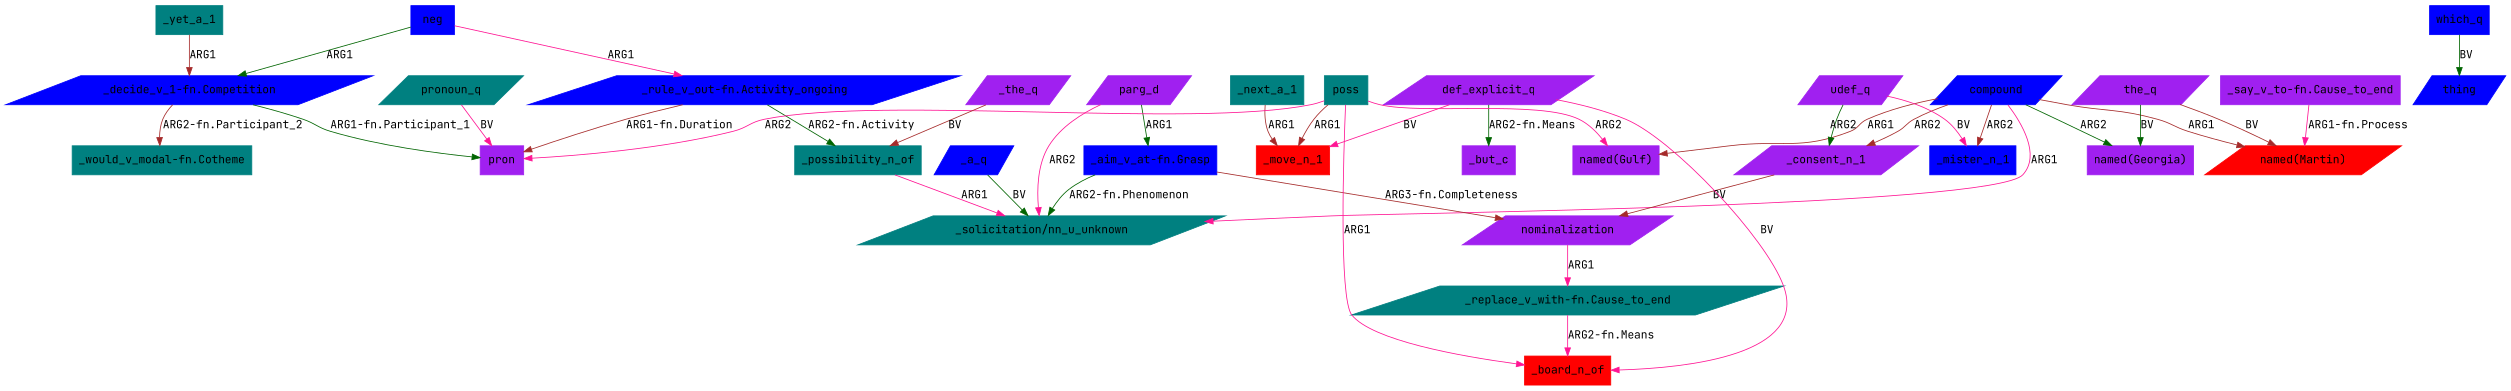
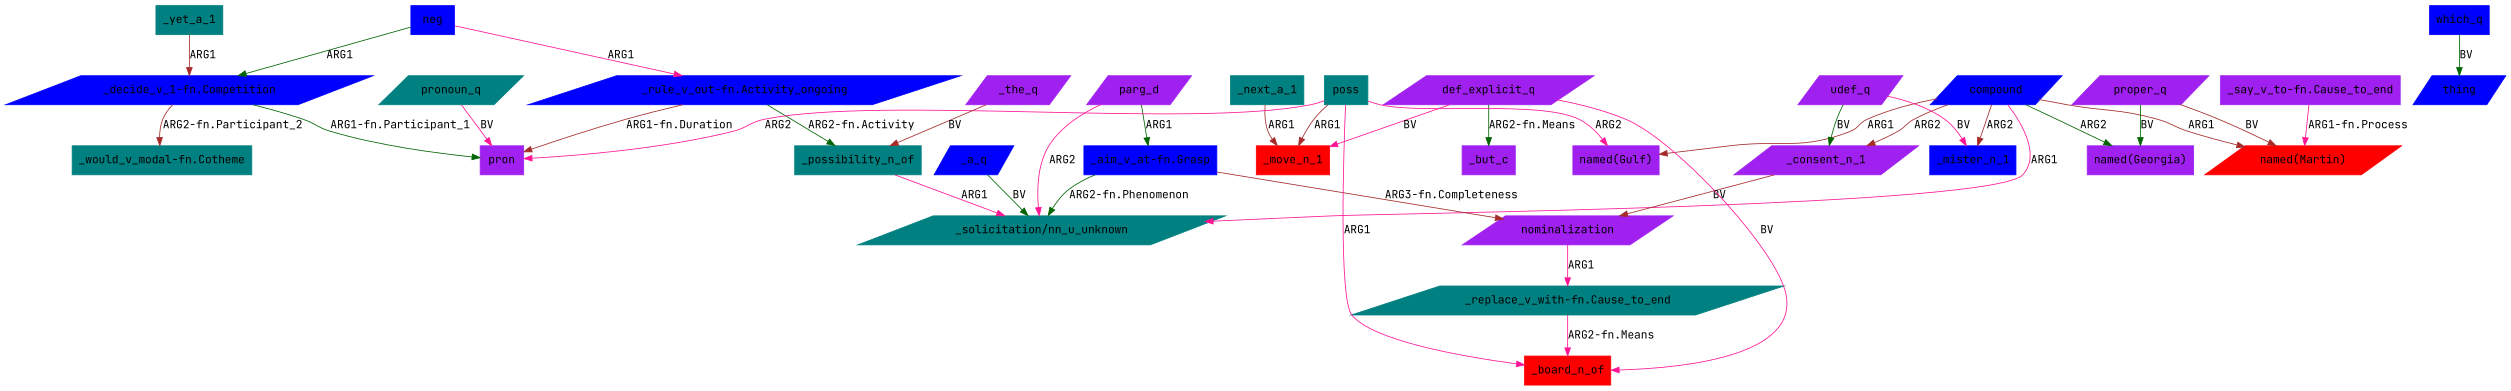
  digraph {
    fontname="JetBrains Mono"
    node [color=purple fontname="JetBrains Mono" shape=parallelogram style=filled]
    edge [color=deeppink fontname="JetBrains Mono"]
    "_rule_v_out-fn.Activity_ongoing" [color=blue]
    pron [shape=box]
    _possibility_n_of [color=teal shape=box]
    "_solicitation/nn_u_unknown" [color=teal]
    compound [color=blue]
    "named(Georgia)" [shape=box]
    "named(Gulf)" [shape=box]
    "named(Martin)" [color=red]
    _mister_n_1 [color=blue shape=box]
    _consent_n_1
    nominalization
    _move_n_1 [color=red shape=box]
    def_explicit_q
    _board_n_of [color=red shape=box]
    _but_c [shape=box]
    _next_a_1 [color=teal shape=box]
    parg_d
    "_aim_v_at-fn.Grasp" [color=blue shape=box]
    poss [color=teal shape=box]
-   proper_q [label=the_q]
+   proper_q
    _yet_a_1 [color=teal shape=box]
    "_decide_v_1-fn.Competition" [color=blue]
    "_would_v_modal-fn.Cotheme" [color=teal shape=box]
    udef_q
    "_replace_v_with-fn.Cause_to_end" [color=teal]
    thing [color=blue]
    _a_q [color=blue]
    "_say_v_to-fn.Cause_to_end" [shape=box]
    neg [color=blue shape=box]
    pronoun_q [color=teal]
    _the_q
    which_q [color=blue shape=box]
    "_rule_v_out-fn.Activity_ongoing" -> pron [color=brown label="ARG1-fn.Duration"]
    "_rule_v_out-fn.Activity_ongoing" -> _possibility_n_of [color=darkgreen label="ARG2-fn.Activity"]
    _possibility_n_of -> "_solicitation/nn_u_unknown" [label=ARG1]
    compound -> "_solicitation/nn_u_unknown" [label=ARG1]
    compound -> "named(Georgia)" [color=darkgreen label=ARG2]
    compound -> "named(Gulf)" [color=brown label=ARG1]
    compound -> "named(Martin)" [color=brown label=ARG1]
    compound -> _mister_n_1 [color=brown label=ARG2]
    compound -> _consent_n_1 [color=brown label=ARG2]
    _consent_n_1 -> nominalization [color=brown label=BV]
    nominalization -> "_replace_v_with-fn.Cause_to_end" [label=ARG1]
    def_explicit_q -> _move_n_1 [label=BV]
    def_explicit_q -> _board_n_of [label=BV]
    def_explicit_q -> _but_c [color=darkgreen label="ARG2-fn.Means"]
    _next_a_1 -> _move_n_1 [color=brown label=ARG1]
    parg_d -> "_solicitation/nn_u_unknown" [label=ARG2]
    parg_d -> "_aim_v_at-fn.Grasp" [color=darkgreen label=ARG1]
    "_aim_v_at-fn.Grasp" -> "_solicitation/nn_u_unknown" [color=darkgreen label="ARG2-fn.Phenomenon"]
    "_aim_v_at-fn.Grasp" -> nominalization [color=brown label="ARG3-fn.Completeness"]
    poss -> pron [label=ARG2]
    poss -> "named(Gulf)" [label=ARG2]
    poss -> _move_n_1 [color=brown label=ARG1]
    poss -> _board_n_of [label=ARG1]
    proper_q -> "named(Georgia)" [color=darkgreen label=BV]
    proper_q -> "named(Martin)" [color=brown label=BV]
    _yet_a_1 -> "_decide_v_1-fn.Competition" [color=brown label=ARG1]
    "_decide_v_1-fn.Competition" -> pron [color=darkgreen label="ARG1-fn.Participant_1"]
    "_decide_v_1-fn.Competition" -> "_would_v_modal-fn.Cotheme" [color=brown label="ARG2-fn.Participant_2"]
    udef_q -> _mister_n_1 [label=BV]
-   udef_q -> _consent_n_1 [color=darkgreen label=ARG2]
+   udef_q -> _consent_n_1 [color=darkgreen label=BV]
    "_replace_v_with-fn.Cause_to_end" -> _board_n_of [label="ARG2-fn.Means"]
    _a_q -> "_solicitation/nn_u_unknown" [color=darkgreen label=BV]
    "_say_v_to-fn.Cause_to_end" -> "named(Martin)" [label="ARG1-fn.Process"]
    neg -> "_rule_v_out-fn.Activity_ongoing" [label=ARG1]
    neg -> "_decide_v_1-fn.Competition" [color=darkgreen label=ARG1]
    pronoun_q -> pron [label=BV]
    _the_q -> _possibility_n_of [color=brown label=BV]
    which_q -> thing [color=darkgreen label=BV]
  }
